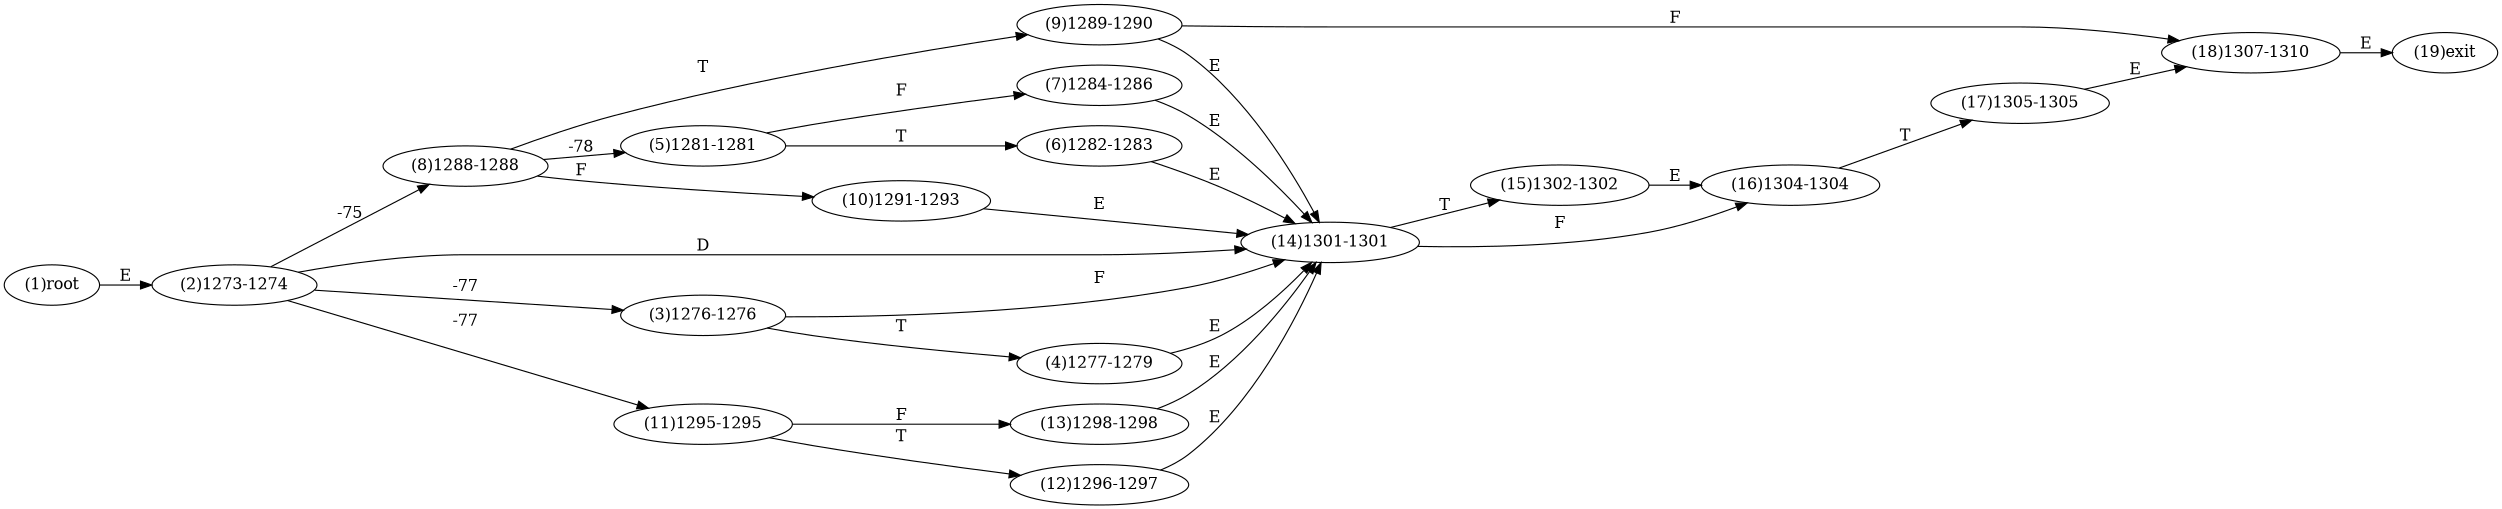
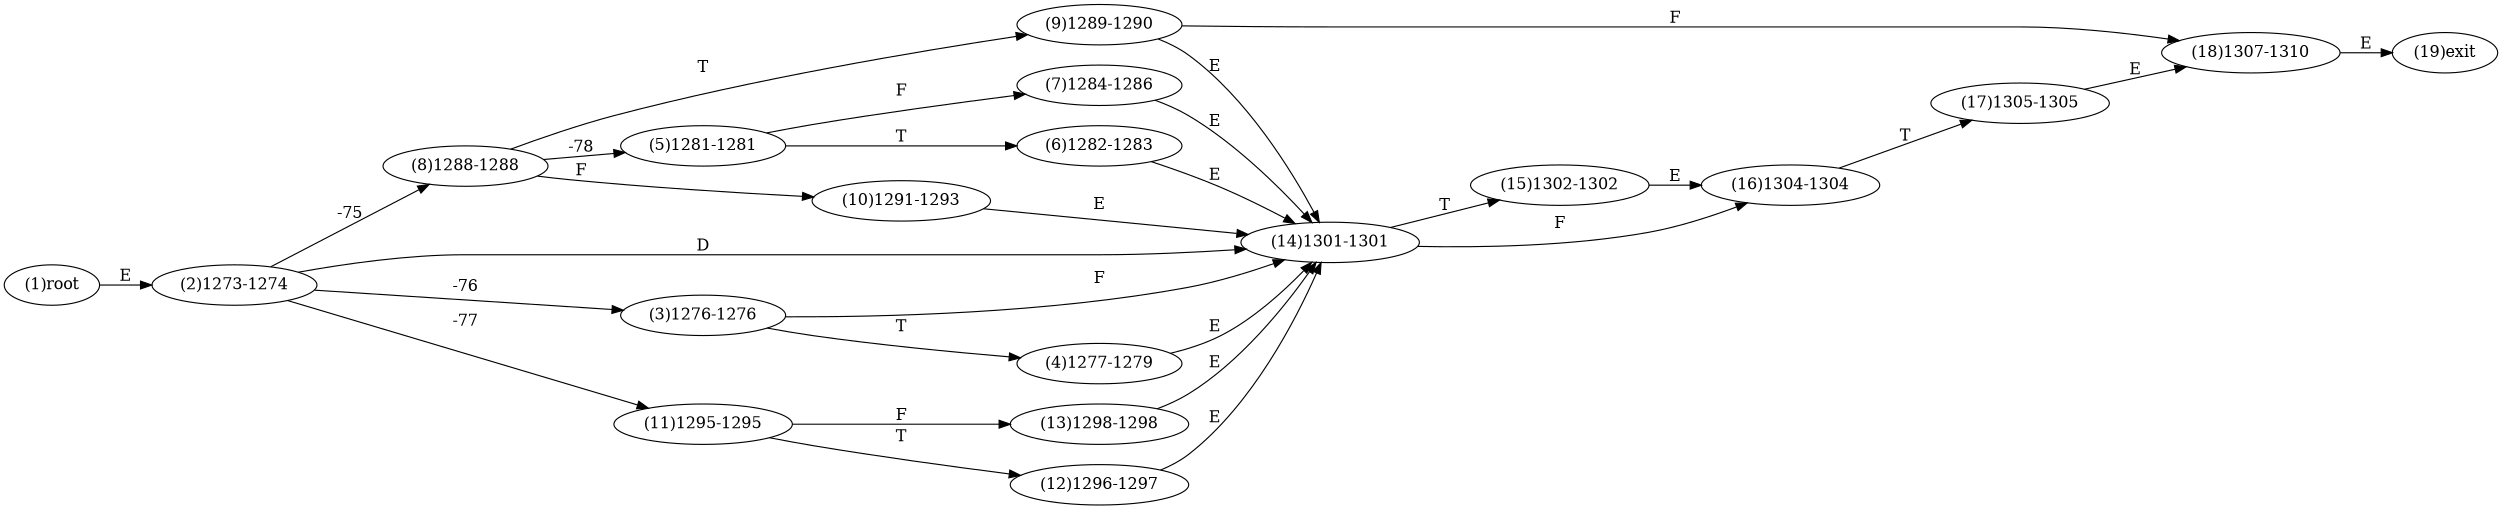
  digraph {
    rankdir=LR
    n1 [label="(1)root"]
    n2 [label="(2)1273-1274"]
    n3 [label="(3)1276-1276"]
    n4 [label="(8)1288-1288"]
    n5 [label="(11)1295-1295"]
    n6 [label="(14)1301-1301"]
    n7 [label="(4)1277-1279"]
    n8 [label="(5)1281-1281"]
    n9 [label="(6)1282-1283"]
    n10 [label="(7)1284-1286"]
    n11 [label="(9)1289-1290"]
    n12 [label="(10)1291-1293"]
    n13 [label="(12)1296-1297"]
    n14 [label="(13)1298-1298"]
    n15 [label="(15)1302-1302"]
    n16 [label="(16)1304-1304"]
    n17 [label="(18)1307-1310"]
    n18 [label="(17)1305-1305"]
    n19 [label="(19)exit"]
    n1 -> n2 [label=E]
-   n2 -> n3 [label=-77]
+   n2 -> n3 [label=-76]
    n2 -> n4 [label=-75]
    n2 -> n5 [label=-77]
    n2 -> n6 [label=D]
    n3 -> n6 [label=F]
    n3 -> n7 [label=T]
    n4 -> n8 [label=-78]
    n4 -> n11 [label=T]
    n4 -> n12 [label=F]
    n5 -> n13 [label=T]
    n5 -> n14 [label=F]
    n6 -> n15 [label=T]
    n6 -> n16 [label=F]
    n7 -> n6 [label=E]
    n8 -> n9 [label=T]
    n8 -> n10 [label=F]
    n9 -> n6 [label=E]
    n10 -> n6 [label=E]
    n11 -> n6 [label=E]
    n11 -> n17 [label=F]
    n12 -> n6 [label=E]
    n13 -> n6 [label=E]
    n14 -> n6 [label=E]
    n15 -> n16 [label=E]
    n16 -> n18 [label=T]
    n17 -> n19 [label=E]
    n18 -> n17 [label=E]
  }
